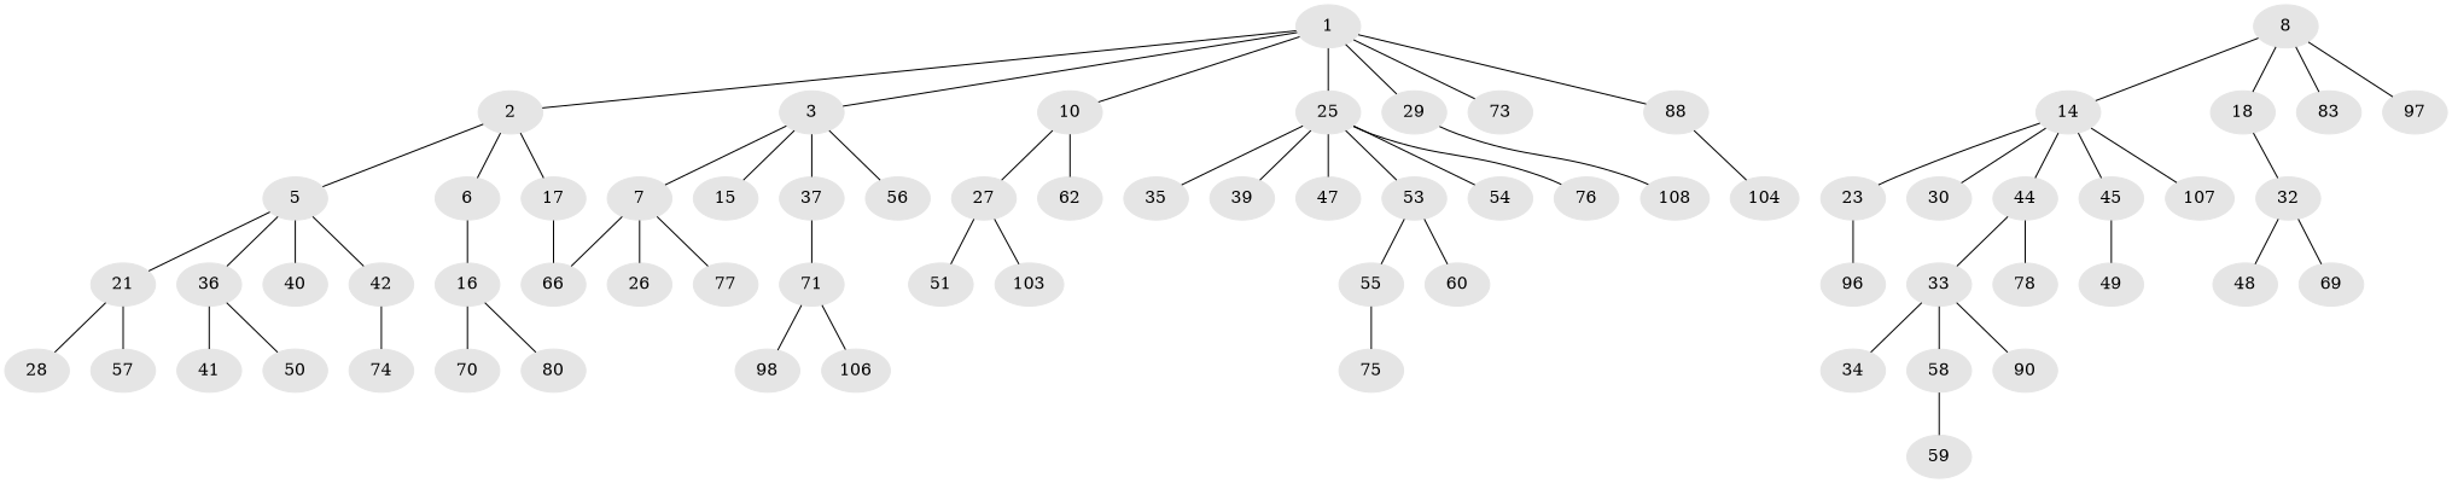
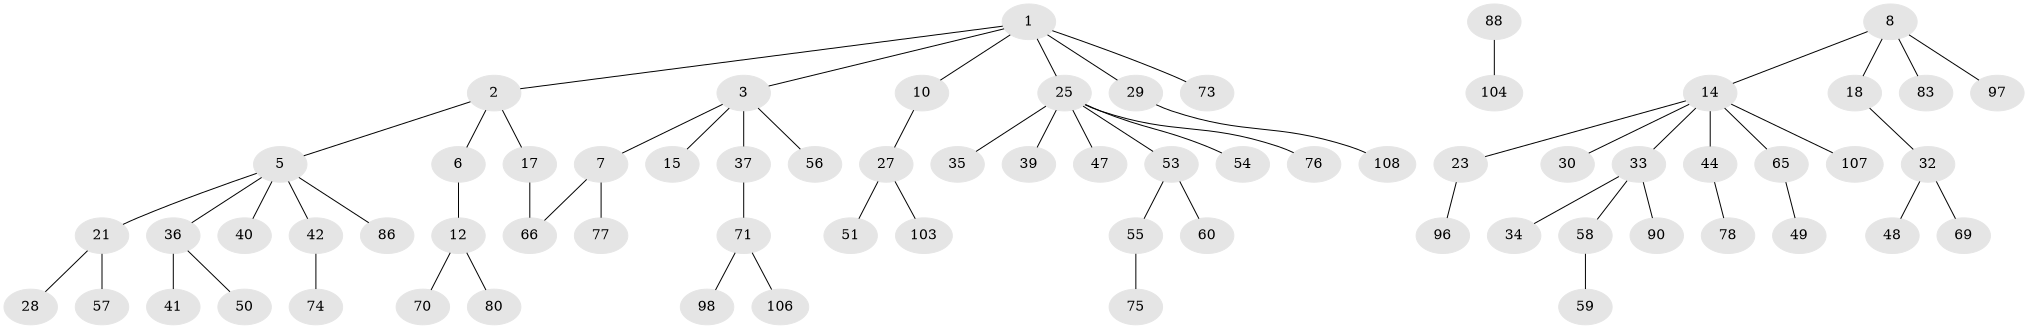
  graph {
    node [color=gray90 style=filled]
    1 [super="+13"]
    2 [super="+12"]
    3 [super="+4"]
    10 [super="+11"]
    25 [super="+43"]
    29 [super="+67"]
    73 [super="+85"]
    88 [super="+91"]
    5 [super="+20"]
    6 [super="+31"]
    17 [super="+63"]
    7 [super="+38"]
    15
    37
    56
    27
-   62 [super="+81"]
    35
    39 [super="+102"]
    47
    53
    54
    76 [super="+99"]
    108
    104
    21 [super="+24"]
    36 [super="+61"]
    40
    42 [super="+95"]
-   16 [super="+89"]
+   86
+   16 [super="+89" label=12]
    66
-   26 [super="+72"]
    77
    71 [super="+87"]
    28
    57
    41
    50 [super="+101"]
    74
    70 [super="+94"]
    80
    8 [super="+9"]
    14 [super="+22"]
    18 [super="+19"]
    83
    97
    23 [super="+68"]
    30 [super="+100"]
    33 [super="+46"]
    44 [super="+84"]
-   45 [super="+65"]
+   45 [super="+65" label=65]
    107
    32 [super="+52"]
    51
    103
    96
    34 [super="+64"]
    58 [super="+78"]
    90
    n61 [label=78]
    49
    48 [super="+93"]
    69 [super="+92"]
    55 [super="+82"]
    60
    59
    98 [super="+105"]
    106
    75
    1 -- 2
    1 -- 3
    1 -- 10
    1 -- 25
    1 -- 29
    1 -- 73
-   1 -- 88
    2 -- 5
    2 -- 6
    2 -- 17
    3 -- 7
    3 -- 15
    3 -- 37
    3 -- 56
    10 -- 27
-   10 -- 62
    25 -- 35
    25 -- 39
    25 -- 47
    25 -- 53
    25 -- 54
    25 -- 76
    29 -- 108
    88 -- 104
    5 -- 21
    5 -- 36
    5 -- 40
    5 -- 42
+   5 -- 86
    6 -- 16
    17 -- 66
    7 -- 66
-   7 -- 26
    7 -- 77
    37 -- 71
    27 -- 51
    27 -- 103
    53 -- 55
    53 -- 60
    21 -- 28
    21 -- 57
    36 -- 41
    36 -- 50
    42 -- 74
    16 -- 70
    16 -- 80
    71 -- 98
    71 -- 106
    8 -- 14
    8 -- 18
    8 -- 83
    8 -- 97
    14 -- 23
    14 -- 30
-   44 -- 33
+   14 -- 33
    14 -- 44
    14 -- 45
    14 -- 107
    18 -- 32
    23 -- 96
    33 -- 34
    33 -- 58
    33 -- 90
    44 -- n61
    45 -- 49
    32 -- 48
    32 -- 69
    58 -- 59
    55 -- 75
  }
